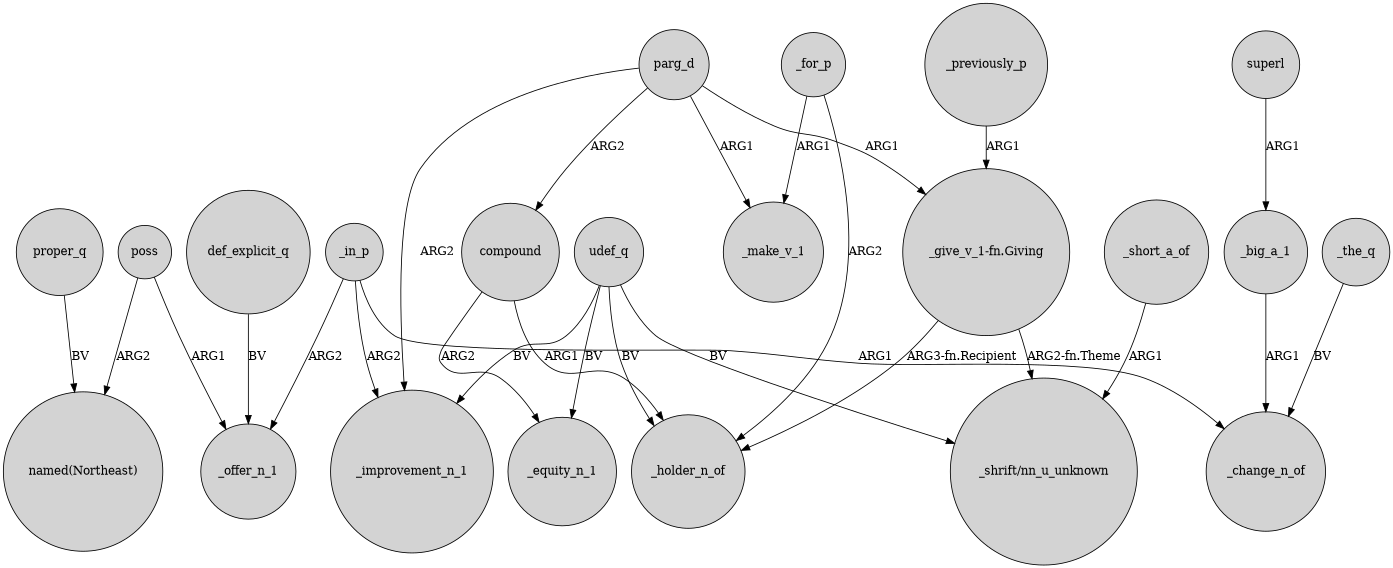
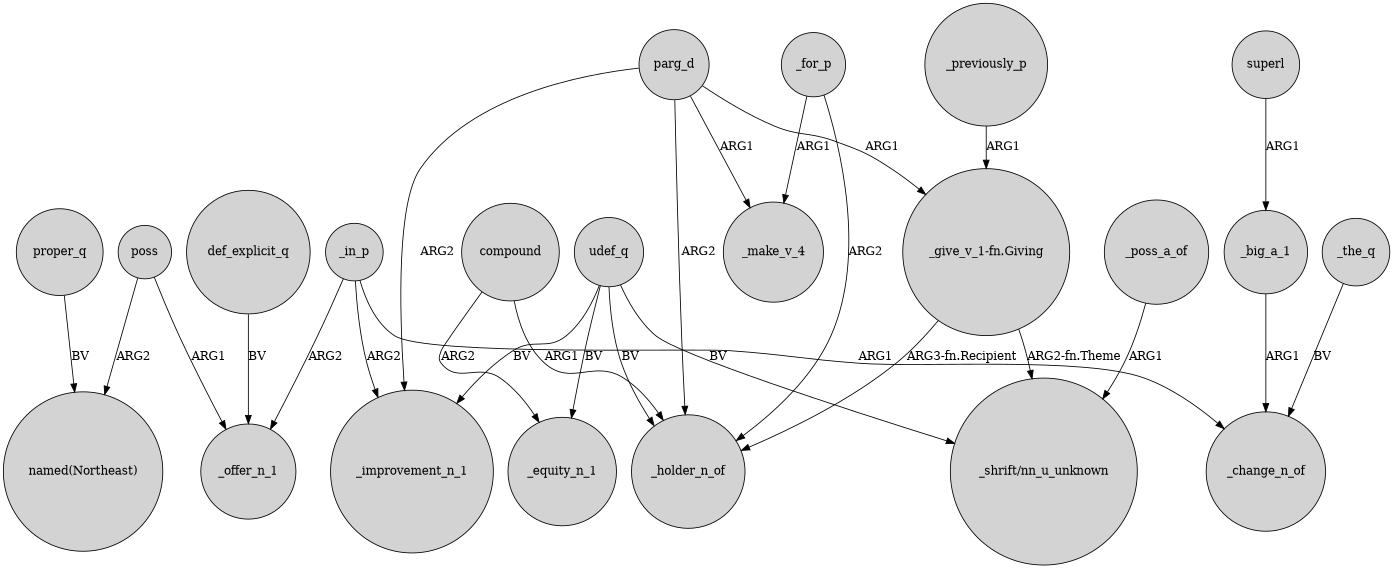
  digraph {
    node [shape=circle style=filled]
    poss
    "named(Northeast)"
    _offer_n_1
    parg_d
    _improvement_n_1
    _holder_n_of
-   _make_v_1
+   _make_v_1 [label=_make_v_4]
    "_give_v_1-fn.Giving"
    "_shrift/nn_u_unknown"
-   _short_a_of
+   _short_a_of [label=_poss_a_of]
    _for_p
    _previously_p
    _big_a_1
    _change_n_of
    compound
    _equity_n_1
    _in_p
    udef_q
    _the_q
    def_explicit_q
    proper_q
    superl
    poss -> "named(Northeast)" [label=ARG2]
    poss -> _offer_n_1 [label=ARG1]
    parg_d -> _improvement_n_1 [label=ARG2]
-   parg_d -> compound [label=ARG2]
+   parg_d -> _holder_n_of [label=ARG2]
    parg_d -> _make_v_1 [label=ARG1]
    parg_d -> "_give_v_1-fn.Giving" [label=ARG1]
    "_give_v_1-fn.Giving" -> _holder_n_of [label="ARG3-fn.Recipient"]
    "_give_v_1-fn.Giving" -> "_shrift/nn_u_unknown" [label="ARG2-fn.Theme"]
    _short_a_of -> "_shrift/nn_u_unknown" [label=ARG1]
    _for_p -> _holder_n_of [label=ARG2]
    _for_p -> _make_v_1 [label=ARG1]
    _previously_p -> "_give_v_1-fn.Giving" [label=ARG1]
    _big_a_1 -> _change_n_of [label=ARG1]
    compound -> _holder_n_of [label=ARG1]
    compound -> _equity_n_1 [label=ARG2]
    _in_p -> _offer_n_1 [label=ARG2]
    _in_p -> _improvement_n_1 [label=ARG2]
    _in_p -> _change_n_of [label=ARG1]
    udef_q -> _improvement_n_1 [label=BV]
    udef_q -> _holder_n_of [label=BV]
    udef_q -> "_shrift/nn_u_unknown" [label=BV]
    udef_q -> _equity_n_1 [label=BV]
    _the_q -> _change_n_of [label=BV]
    def_explicit_q -> _offer_n_1 [label=BV]
    proper_q -> "named(Northeast)" [label=BV]
    superl -> _big_a_1 [label=ARG1]
  }
